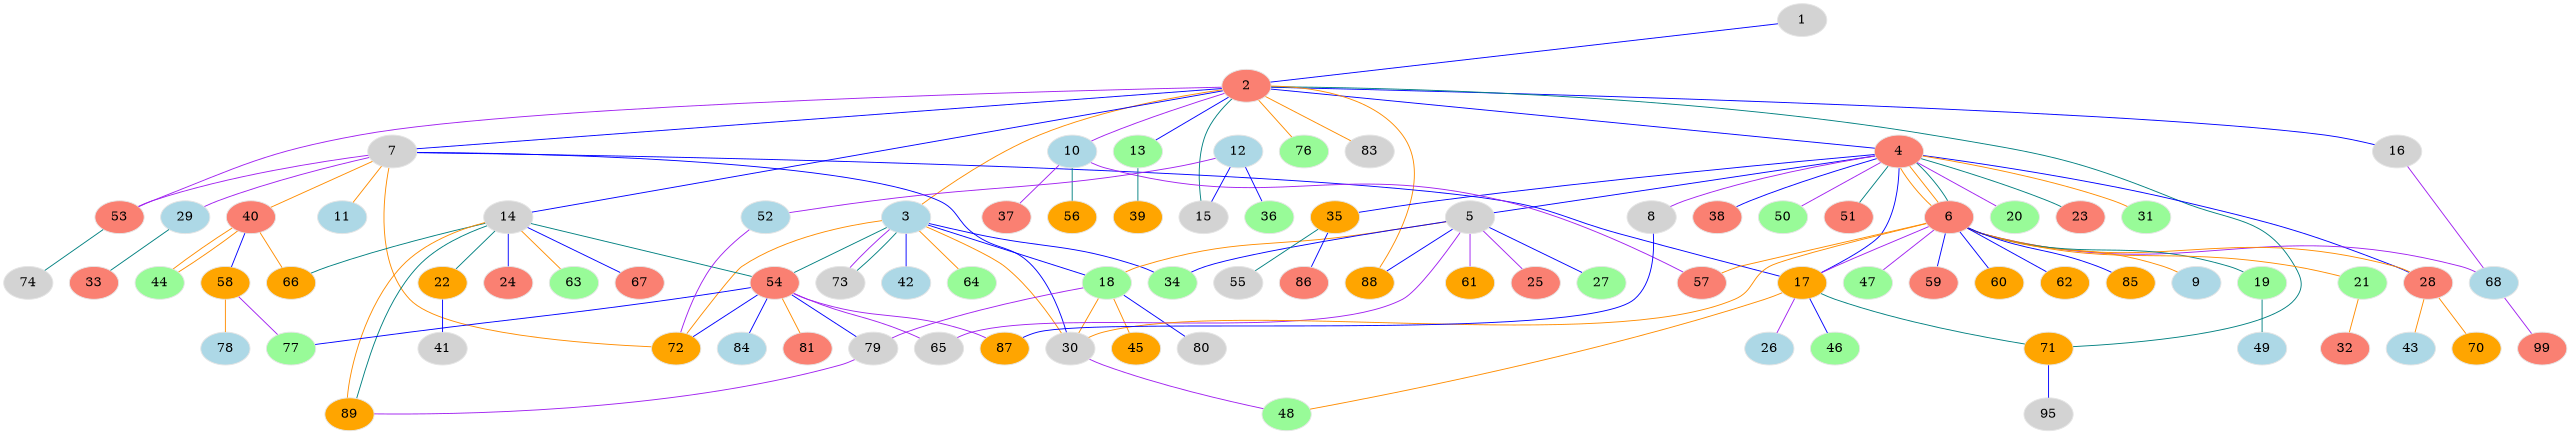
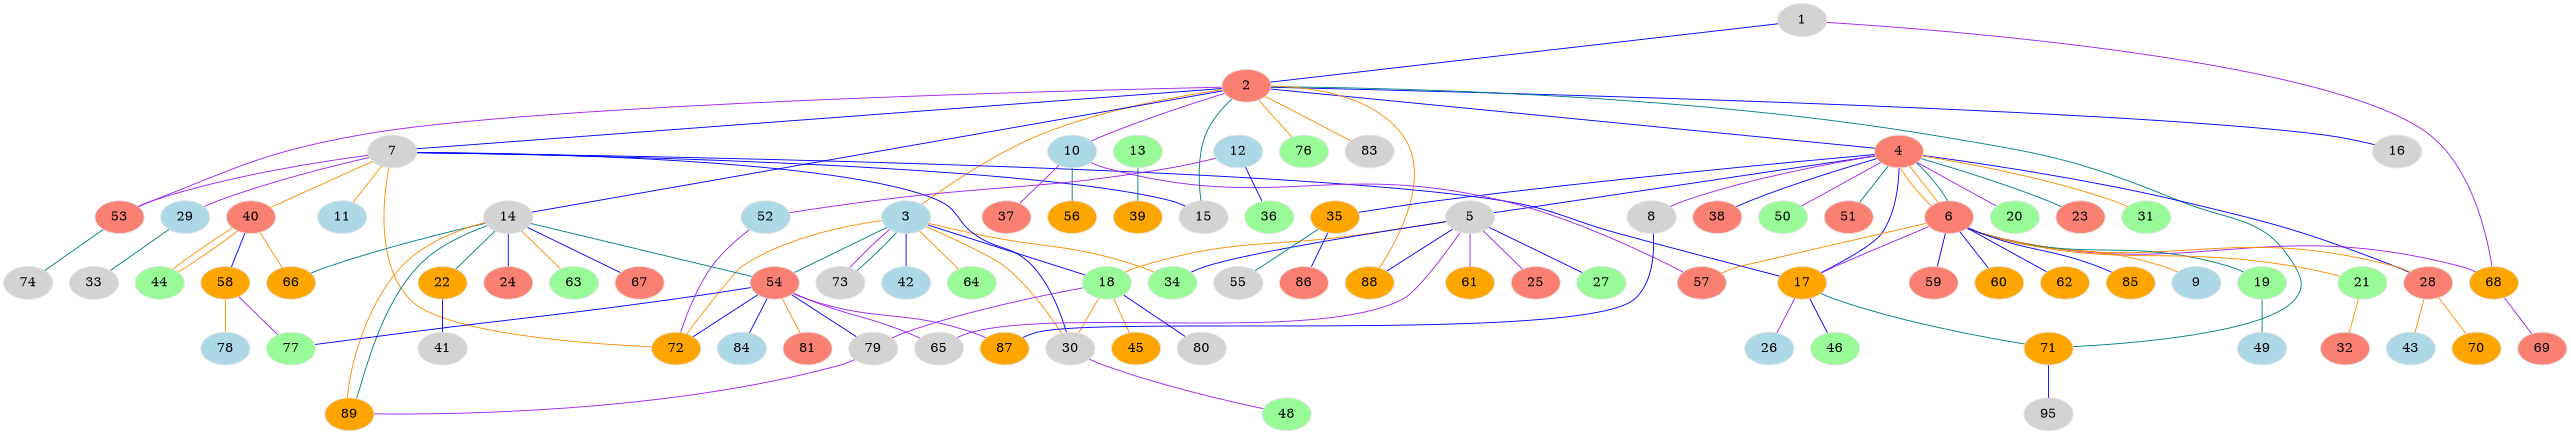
  graph {
    node [color=gray90 fillcolor=salmon style=filled]
    edge [color=blue]
    1 [fillcolor=lightgrey]
    2
-   68 [fillcolor=lightblue]
+   68 [fillcolor=orange]
    3 [fillcolor=lightblue]
    4
    7 [fillcolor=lightgrey]
    10 [fillcolor=lightblue]
    13 [fillcolor=palegreen]
    14 [fillcolor=lightgrey]
    15 [fillcolor=lightgrey]
    16 [fillcolor=lightgrey]
    53
    71 [fillcolor=orange]
    76 [fillcolor=palegreen]
    83 [fillcolor=lightgrey]
    88 [fillcolor=orange]
-   69 [label=99]
+   69
    18 [fillcolor=palegreen]
    30 [fillcolor=lightgrey]
    34 [fillcolor=palegreen]
    42 [fillcolor=lightblue]
    54
    64 [fillcolor=palegreen]
    72 [fillcolor=orange]
    73 [fillcolor=lightgrey]
    5 [fillcolor=lightgrey]
    6
    8 [fillcolor=lightgrey]
    17 [fillcolor=orange]
    20 [fillcolor=palegreen]
    23
    28
    31 [fillcolor=palegreen]
    35 [fillcolor=orange]
    38
    50 [fillcolor=palegreen]
    51
    11 [fillcolor=lightblue]
    29 [fillcolor=lightblue]
    40
    57
    37
    56 [fillcolor=orange]
    39 [fillcolor=orange]
    22 [fillcolor=orange]
    24
    63 [fillcolor=palegreen]
    66 [fillcolor=orange]
    67
    89 [fillcolor=orange]
    74 [fillcolor=lightgrey]
    n52 [fillcolor=lightgrey label=95]
    45 [fillcolor=orange]
    79 [fillcolor=lightgrey]
    80 [fillcolor=lightgrey]
    48 [fillcolor=palegreen]
    65 [fillcolor=lightgrey]
    87 [fillcolor=orange]
    81
    77 [fillcolor=palegreen]
    84 [fillcolor=lightblue]
    25
    27 [fillcolor=palegreen]
    61 [fillcolor=orange]
    9 [fillcolor=lightblue]
    19 [fillcolor=palegreen]
    21 [fillcolor=palegreen]
-   47 [fillcolor=palegreen]
    59
    60 [fillcolor=orange]
    62 [fillcolor=orange]
    85 [fillcolor=orange]
    26 [fillcolor=lightblue]
    46 [fillcolor=palegreen]
    43 [fillcolor=lightblue]
    70 [fillcolor=orange]
    55 [fillcolor=lightgrey]
    86
    12 [fillcolor=lightblue]
    36 [fillcolor=palegreen]
    52 [fillcolor=lightblue]
    49 [fillcolor=lightblue]
    32
-   33
+   33 [fillcolor=lightgrey]
    44 [fillcolor=palegreen]
    58 [fillcolor=orange]
    41 [fillcolor=lightgrey]
    78 [fillcolor=lightblue]
    1 -- 2
-   16 -- 68 [color=purple]
+   1 -- 68 [color=purple]
    2 -- 3 [color=darkorange]
    2 -- 4
    2 -- 7
    2 -- 10 [color=purple]
-   2 -- 13
    2 -- 14
    2 -- 15 [color=teal]
    2 -- 16
    2 -- 53 [color=purple]
    2 -- 71 [color=teal]
    2 -- 76 [color=darkorange]
    2 -- 83 [color=darkorange]
    2 -- 88 [color=darkorange]
    68 -- 69 [color=purple]
    3 -- 18
    3 -- 30 [color=darkorange]
-   3 -- 34
+   3 -- 34 [color=darkorange]
    3 -- 42
    3 -- 54 [color=teal]
    3 -- 64 [color=darkorange]
    3 -- 72 [color=darkorange]
    3 -- 73 [color=purple]
    3 -- 73 [color=teal]
    4 -- 5
    4 -- 6 [color=darkorange]
    4 -- 6 [color=darkorange]
    4 -- 6 [color=teal]
    4 -- 8 [color=purple]
    4 -- 17
    4 -- 20 [color=purple]
    4 -- 23 [color=teal]
    4 -- 28
    4 -- 31 [color=darkorange]
    4 -- 35
    4 -- 38
    4 -- 50 [color=purple]
    4 -- 51 [color=teal]
-   12 -- 15
+   7 -- 15
    7 -- 53 [color=purple]
    7 -- 30
    7 -- 72 [color=darkorange]
    7 -- 17
    7 -- 11 [color=darkorange]
    7 -- 29 [color=purple]
    7 -- 40 [color=darkorange]
    10 -- 57 [color=purple]
    10 -- 37 [color=purple]
    10 -- 56 [color=teal]
    13 -- 39 [color=teal]
    14 -- 54 [color=teal]
    14 -- 22 [color=teal]
    14 -- 24
    14 -- 63 [color=darkorange]
    14 -- 66 [color=teal]
    14 -- 67
    14 -- 89 [color=darkorange]
    14 -- 89 [color=teal]
    53 -- 74 [color=teal]
    71 -- n52
    18 -- 30 [color=darkorange]
    18 -- 45 [color=darkorange]
    18 -- 79 [color=purple]
    18 -- 80
    30 -- 48 [color=purple]
    54 -- 72
    54 -- 79
    54 -- 65 [color=purple]
    54 -- 87 [color=purple]
    54 -- 81 [color=darkorange]
    54 -- 77
    54 -- 84
    5 -- 88
    5 -- 18 [color=darkorange]
    5 -- 34
    5 -- 65 [color=purple]
    5 -- 25 [color=purple]
    5 -- 27
    5 -- 61 [color=purple]
    6 -- 68 [color=purple]
-   6 -- 30 [color=darkorange]
    6 -- 17 [color=purple]
    6 -- 28 [color=darkorange]
    6 -- 57 [color=darkorange]
    6 -- 9 [color=darkorange]
    6 -- 19 [color=teal]
    6 -- 21 [color=darkorange]
-   6 -- 47 [color=purple]
    6 -- 59
    6 -- 60
    6 -- 62
    6 -- 85
    8 -- 87
    17 -- 71 [color=teal]
-   17 -- 48 [color=darkorange]
    17 -- 26 [color=purple]
    17 -- 46
    28 -- 43 [color=darkorange]
    28 -- 70 [color=darkorange]
    35 -- 55 [color=teal]
    35 -- 86
    29 -- 33 [color=teal]
    40 -- 66 [color=darkorange]
    40 -- 44 [color=darkorange]
    40 -- 44 [color=darkorange]
    40 -- 58
    22 -- 41
    79 -- 89 [color=purple]
    19 -- 49 [color=teal]
    21 -- 32 [color=darkorange]
    12 -- 36
    12 -- 52 [color=purple]
    52 -- 72 [color=purple]
    58 -- 77 [color=purple]
    58 -- 78 [color=darkorange]
  }
